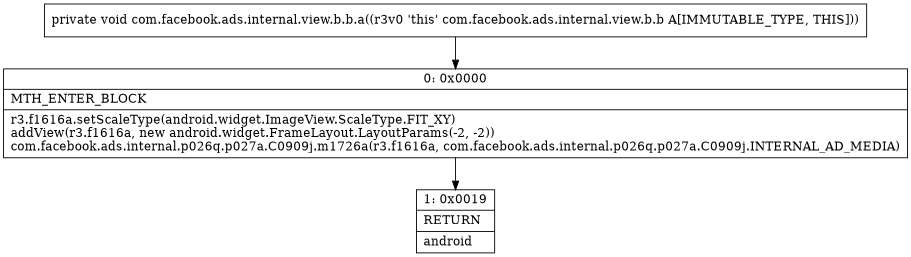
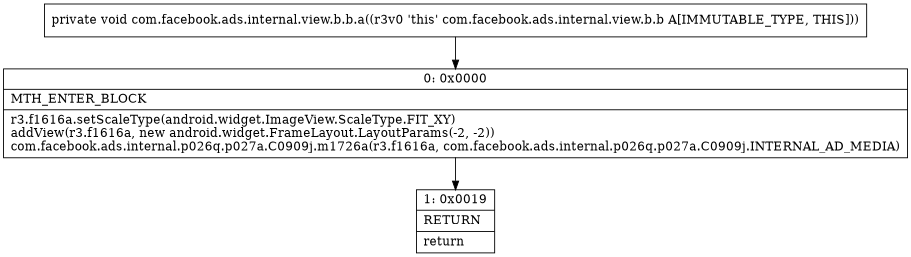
  digraph {
    node [shape=record]
    n1 [label="{0\:\ 0x0000|MTH_ENTER_BLOCK\l|r3.f1616a.setScaleType(android.widget.ImageView.ScaleType.FIT_XY)\laddView(r3.f1616a, new android.widget.FrameLayout.LayoutParams(\-2, \-2))\lcom.facebook.ads.internal.p026q.p027a.C0909j.m1726a(r3.f1616a, com.facebook.ads.internal.p026q.p027a.C0909j.INTERNAL_AD_MEDIA)\l}"]
-   n2 [label="{1\:\ 0x0019|RETURN\l|android\l}"]
+   n2 [label="{1\:\ 0x0019|RETURN\l|return\l}"]
    n3 [label="{private void com.facebook.ads.internal.view.b.b.a((r3v0 'this' com.facebook.ads.internal.view.b.b A[IMMUTABLE_TYPE, THIS])) }"]
    n1 -> n2
    n3 -> n1
  }
